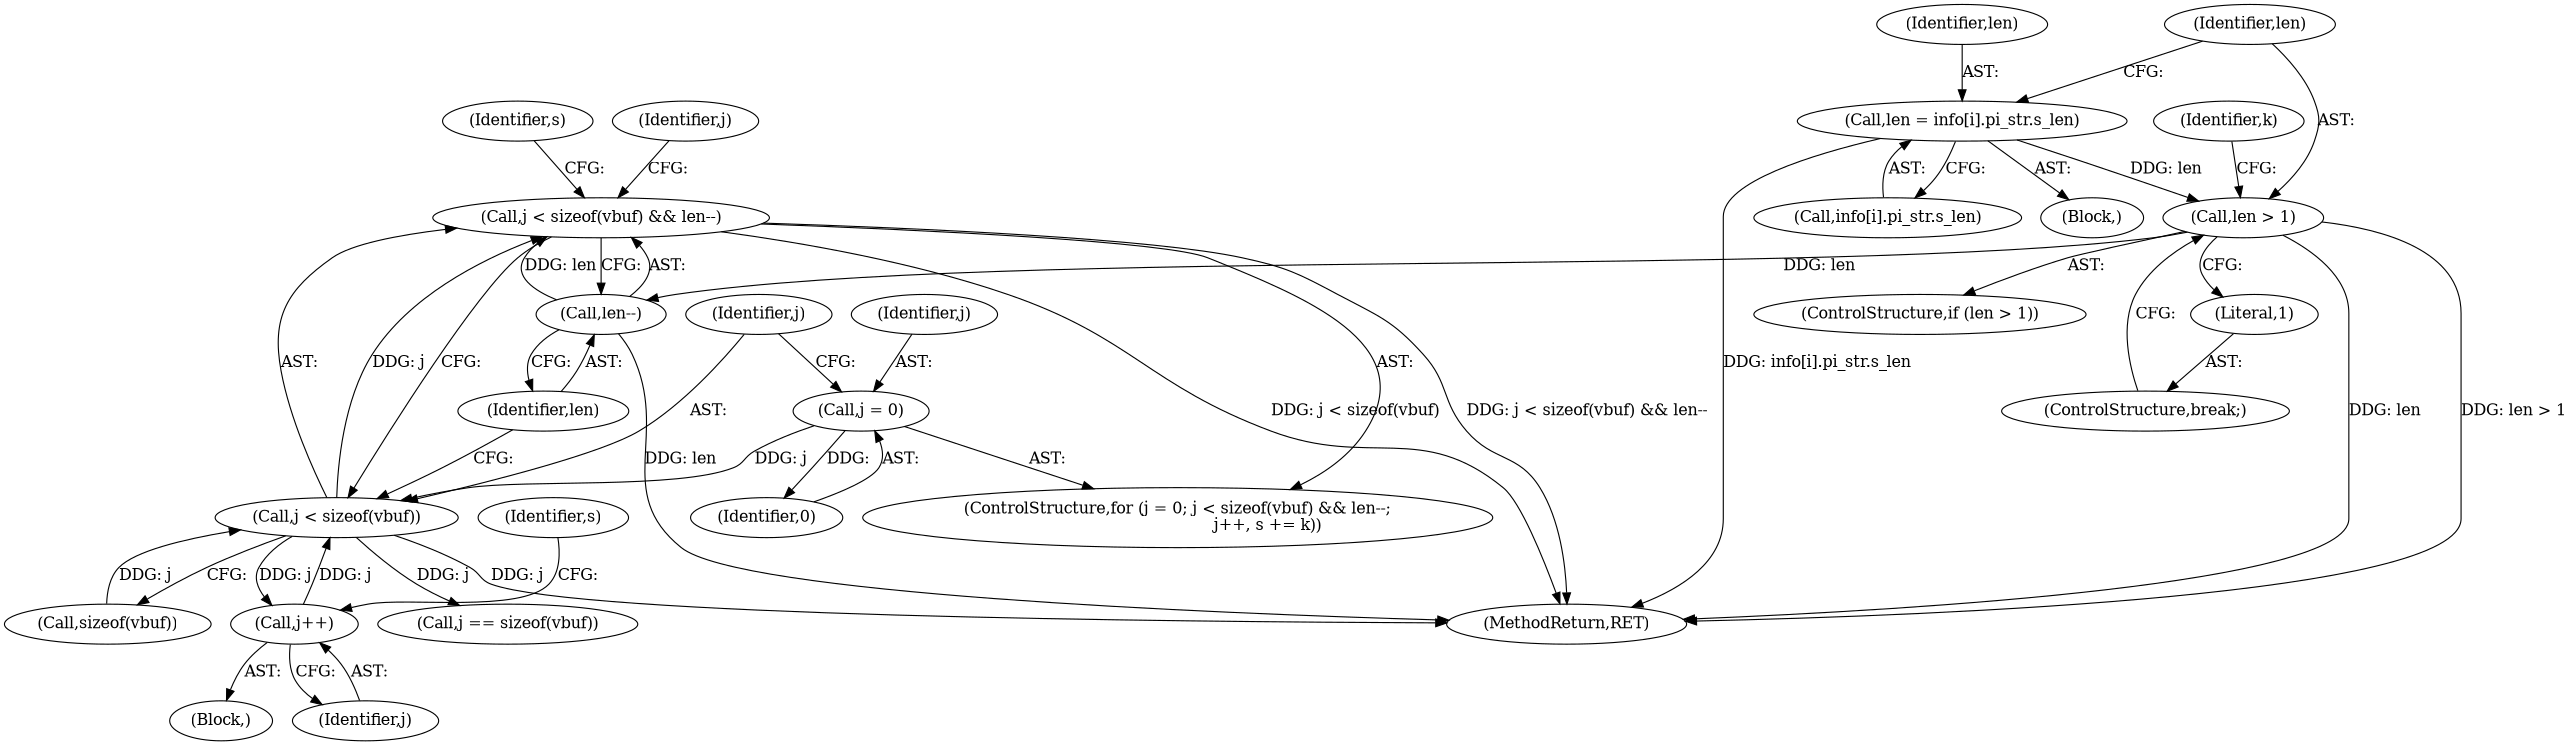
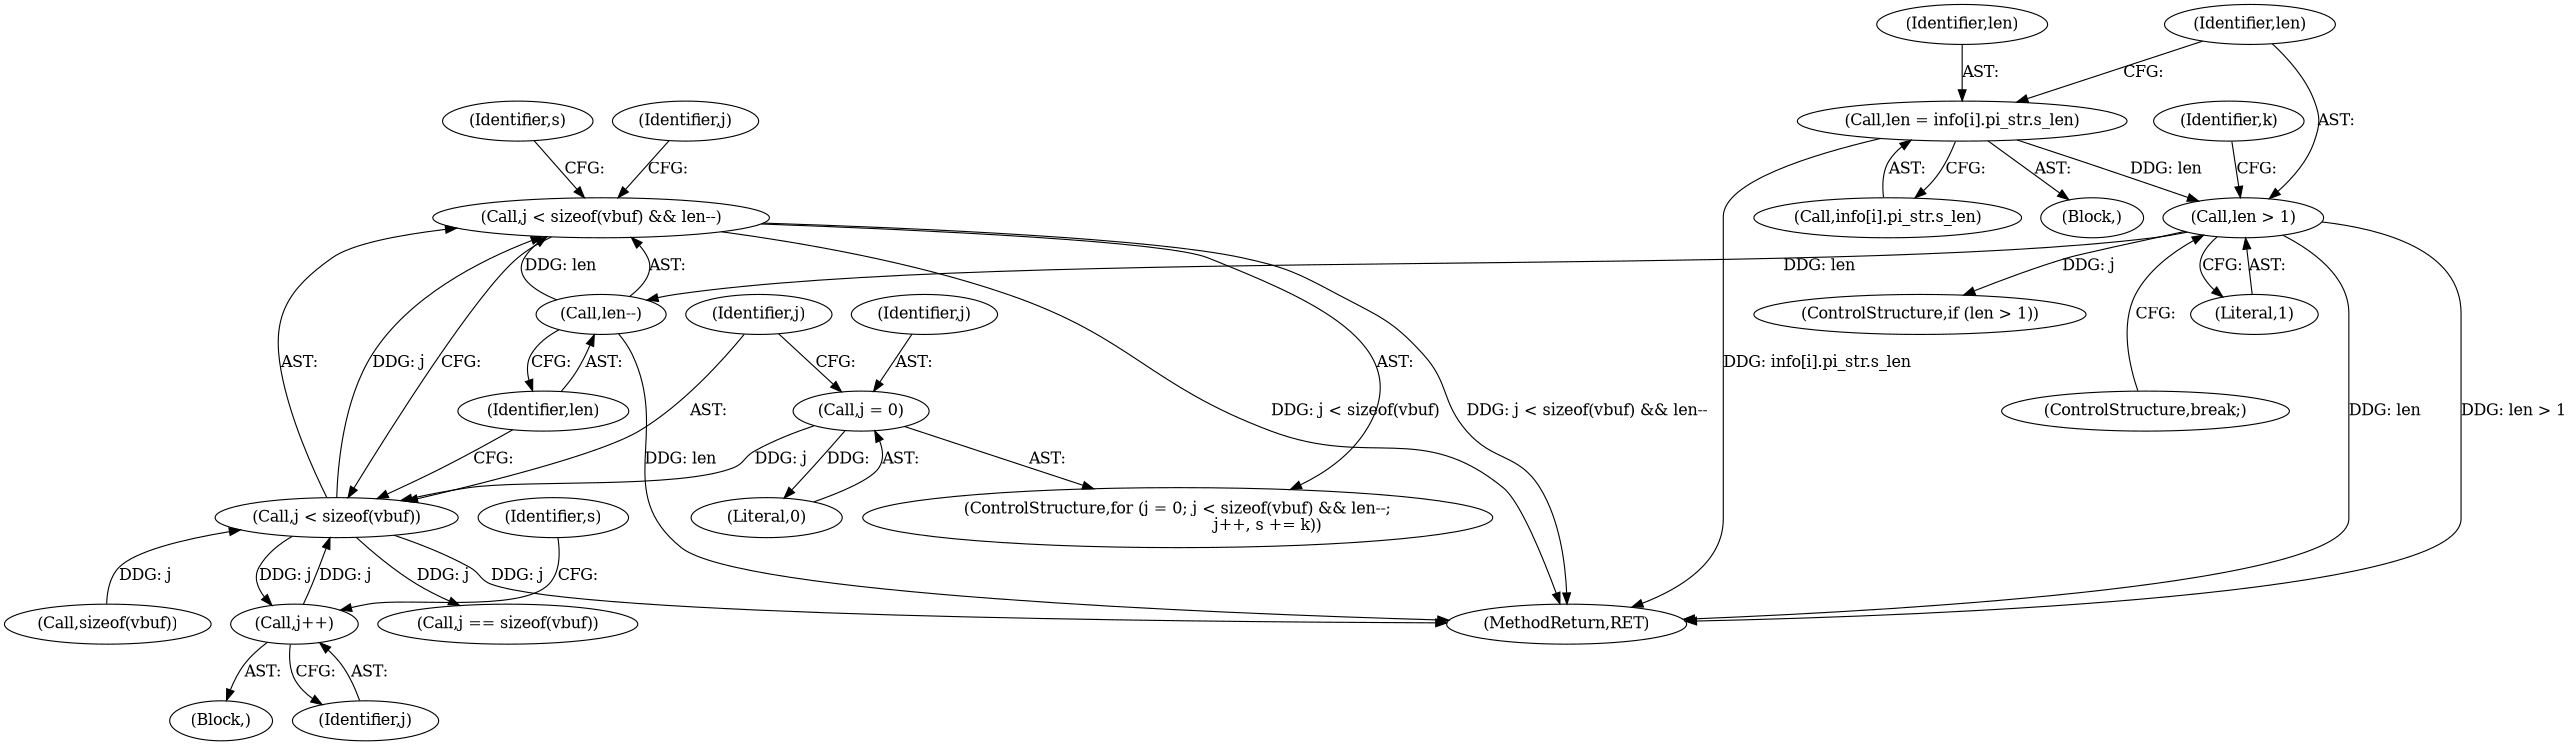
  digraph {
    n1 [label="(Call,j < sizeof(vbuf) && len--)"]
    n2 [label="(Call,j < sizeof(vbuf))"]
    n3 [label="(Call,len--)"]
    n4 [label="(MethodReturn,RET)"]
    n5 [label="(ControlStructure,for (j = 0; j < sizeof(vbuf) && len--;\n                                    j++, s += k))"]
    n6 [label="(Call,j++)"]
    n7 [label="(Call,j == sizeof(vbuf))"]
    n8 [label="(Call,sizeof(vbuf))"]
    n9 [label="(Identifier,len)"]
    n10 [label="(Block,)"]
    n11 [label="(Identifier,j)"]
    n12 [label="(Call,j = 0)"]
-   n13 [label="(Identifier,0)"]
+   n13 [label="(Literal,0)"]
    n14 [label="(Call,len > 1)"]
    n15 [label="(Literal,1)"]
    n16 [label="(ControlStructure,if (len > 1))"]
    n17 [label="(Call,len = info[i].pi_str.s_len)"]
    n18 [label="(Block,)"]
    n19 [label="(Call,info[i].pi_str.s_len)"]
    n20 [label="(Identifier,len)"]
    n21 [label="(Identifier,j)"]
    n22 [label="(Identifier,s)"]
    n23 [label="(Identifier,s)"]
    n24 [label="(Identifier,k)"]
    n25 [label="(Identifier,j)"]
    n26 [label="(Identifier,len)"]
    n27 [label="(Identifier,j)"]
    n28 [label="(ControlStructure,break;)"]
    n1 -> n2 [label="CFG: "]
-   n1 -> n3 [label="CFG: "]
    n1 -> n4 [label="DDG: j < sizeof(vbuf) && len--"]
    n1 -> n4 [label="DDG: j < sizeof(vbuf)"]
    n1 -> n5 [label="AST: "]
    n2 -> n1 [label="AST: "]
    n2 -> n1 [label="DDG: j"]
    n2 -> n4 [label="DDG: j"]
    n2 -> n6 [label="DDG: j"]
    n2 -> n7 [label="DDG: j"]
-   n2 -> n8 [label="CFG: "]
    n3 -> n1 [label="AST: "]
    n3 -> n1 [label="DDG: len"]
    n3 -> n4 [label="DDG: len"]
    n3 -> n9 [label="CFG: "]
    n6 -> n2 [label="DDG: j"]
    n6 -> n10 [label="AST: "]
    n6 -> n11 [label="CFG: "]
    n8 -> n2 [label="DDG: j"]
    n9 -> n2 [label="CFG: "]
    n9 -> n3 [label="AST: "]
    n11 -> n6 [label="AST: "]
    n12 -> n2 [label="DDG: j"]
    n12 -> n5 [label="AST: "]
    n12 -> n13 [label="DDG: "]
    n13 -> n12 [label="AST: "]
    n14 -> n3 [label="DDG: len"]
    n14 -> n4 [label="DDG: len"]
    n14 -> n4 [label="DDG: len > 1"]
    n14 -> n15 [label="CFG: "]
-   n14 -> n16 [label="AST: "]
-   n15 -> n28 [label="AST: "]
+   n14 -> n16 [label="DDG: j"]
+   n15 -> n14 [label="AST: "]
    n17 -> n4 [label="DDG: info[i].pi_str.s_len"]
    n17 -> n14 [label="DDG: len"]
    n17 -> n18 [label="AST: "]
    n17 -> n19 [label="CFG: "]
    n19 -> n17 [label="AST: "]
    n20 -> n17 [label="AST: "]
    n21 -> n2 [label="AST: "]
    n21 -> n12 [label="CFG: "]
    n22 -> n1 [label="CFG: "]
    n23 -> n6 [label="CFG: "]
    n24 -> n14 [label="CFG: "]
    n25 -> n12 [label="AST: "]
    n26 -> n14 [label="AST: "]
    n26 -> n17 [label="CFG: "]
    n27 -> n1 [label="CFG: "]
    n28 -> n14 [label="CFG: "]
  }
